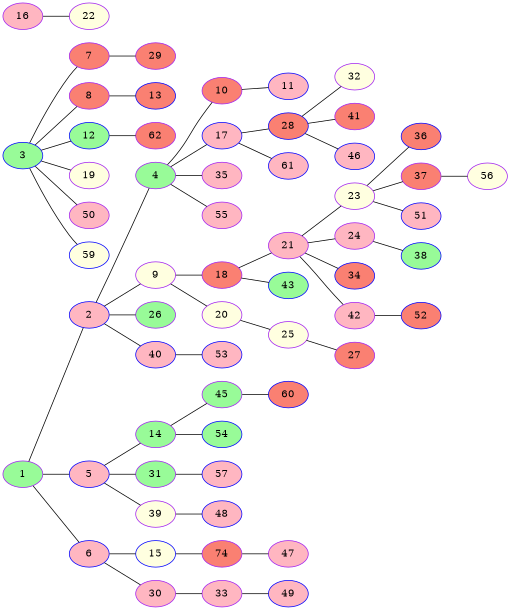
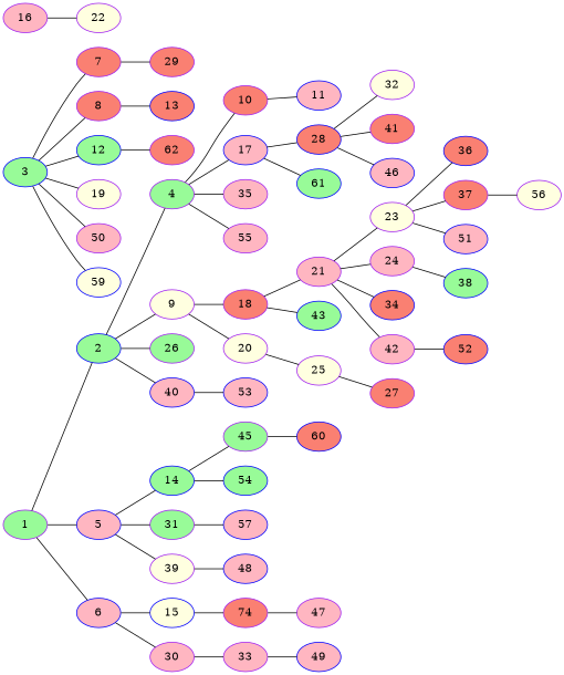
  graph {
    rankdir=LR
    node [color=purple fillcolor=lightpink style=filled]
    1 [fillcolor=palegreen]
-   2 [color=blue]
+   2 [color=blue fillcolor=palegreen]
    5 [color=blue]
    6 [color=blue]
    4 [fillcolor=palegreen]
    9 [fillcolor=lightyellow]
    26 [fillcolor=palegreen]
    40 [color=blue]
    3 [color=blue fillcolor=palegreen]
    7 [fillcolor=salmon]
    8 [fillcolor=salmon]
    12 [color=blue fillcolor=palegreen]
    19 [fillcolor=lightyellow]
    50
    59 [color=blue fillcolor=lightyellow]
-   14 [fillcolor=palegreen]
+   14 [color=blue fillcolor=palegreen]
    31 [fillcolor=palegreen]
    39 [fillcolor=lightyellow]
    15 [color=blue fillcolor=lightyellow]
    30
    10 [fillcolor=salmon]
    17 [color=blue]
    35
    55
    18 [fillcolor=salmon]
    20 [fillcolor=lightyellow]
    29 [fillcolor=salmon]
    13 [color=blue fillcolor=salmon]
    62 [fillcolor=salmon]
    11 [color=blue]
    22 [fillcolor=lightyellow]
    16
    28 [color=blue fillcolor=salmon]
-   61 [color=blue]
+   61 [color=blue fillcolor=palegreen]
    45 [fillcolor=palegreen]
    54 [color=blue fillcolor=palegreen]
    57 [color=blue]
    48 [color=blue]
    n39 [fillcolor=salmon label=74]
    33
    21
    43 [color=blue fillcolor=palegreen]
    25 [fillcolor=lightyellow]
    60 [color=blue fillcolor=salmon]
    47
    32 [fillcolor=lightyellow]
    41 [fillcolor=salmon]
    46 [color=blue]
    23 [fillcolor=lightyellow]
    24
    34 [color=blue fillcolor=salmon]
    42
    27 [fillcolor=salmon]
    36 [color=blue fillcolor=salmon]
    37 [fillcolor=salmon]
    51 [color=blue]
    38 [color=blue fillcolor=palegreen]
    52 [color=blue fillcolor=salmon]
    56 [fillcolor=lightyellow]
    53 [color=blue]
    49 [color=blue]
    1 -- 2
    1 -- 5
    1 -- 6
    2 -- 4
    2 -- 9
    2 -- 26
    2 -- 40
    5 -- 14
    5 -- 31
    5 -- 39
    6 -- 15
    6 -- 30
    4 -- 10
    4 -- 17
    4 -- 35
    4 -- 55
    9 -- 18
    9 -- 20
    40 -- 53
    3 -- 7
    3 -- 8
    3 -- 12
    3 -- 19
    3 -- 50
    3 -- 59
    7 -- 29
    8 -- 13
    12 -- 62
    14 -- 45
    14 -- 54
    31 -- 57
    39 -- 48
    15 -- n39
    30 -- 33
    10 -- 11
    17 -- 28
    17 -- 61
    18 -- 21
    18 -- 43
    20 -- 25
    16 -- 22
    28 -- 32
    28 -- 41
    28 -- 46
    45 -- 60
    n39 -- 47
    33 -- 49
    21 -- 23
    21 -- 24
    21 -- 34
    21 -- 42
    25 -- 27
    23 -- 36
    23 -- 37
    23 -- 51
    24 -- 38
    42 -- 52
    37 -- 56
  }
